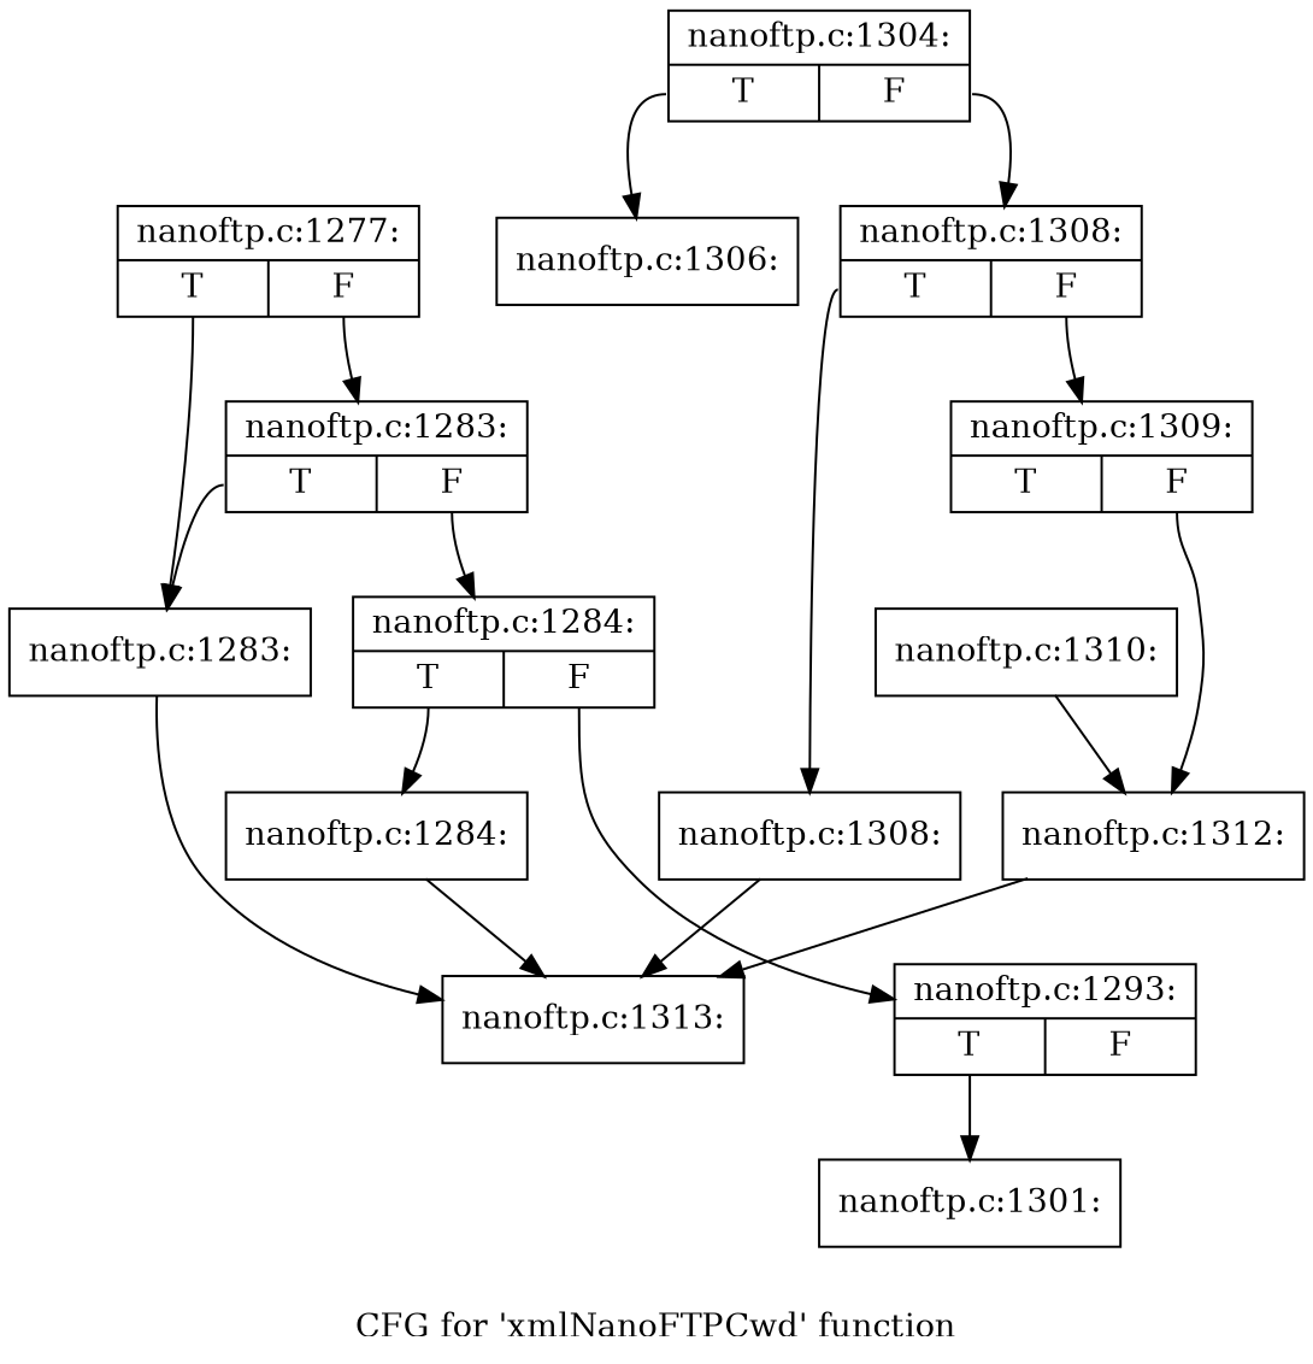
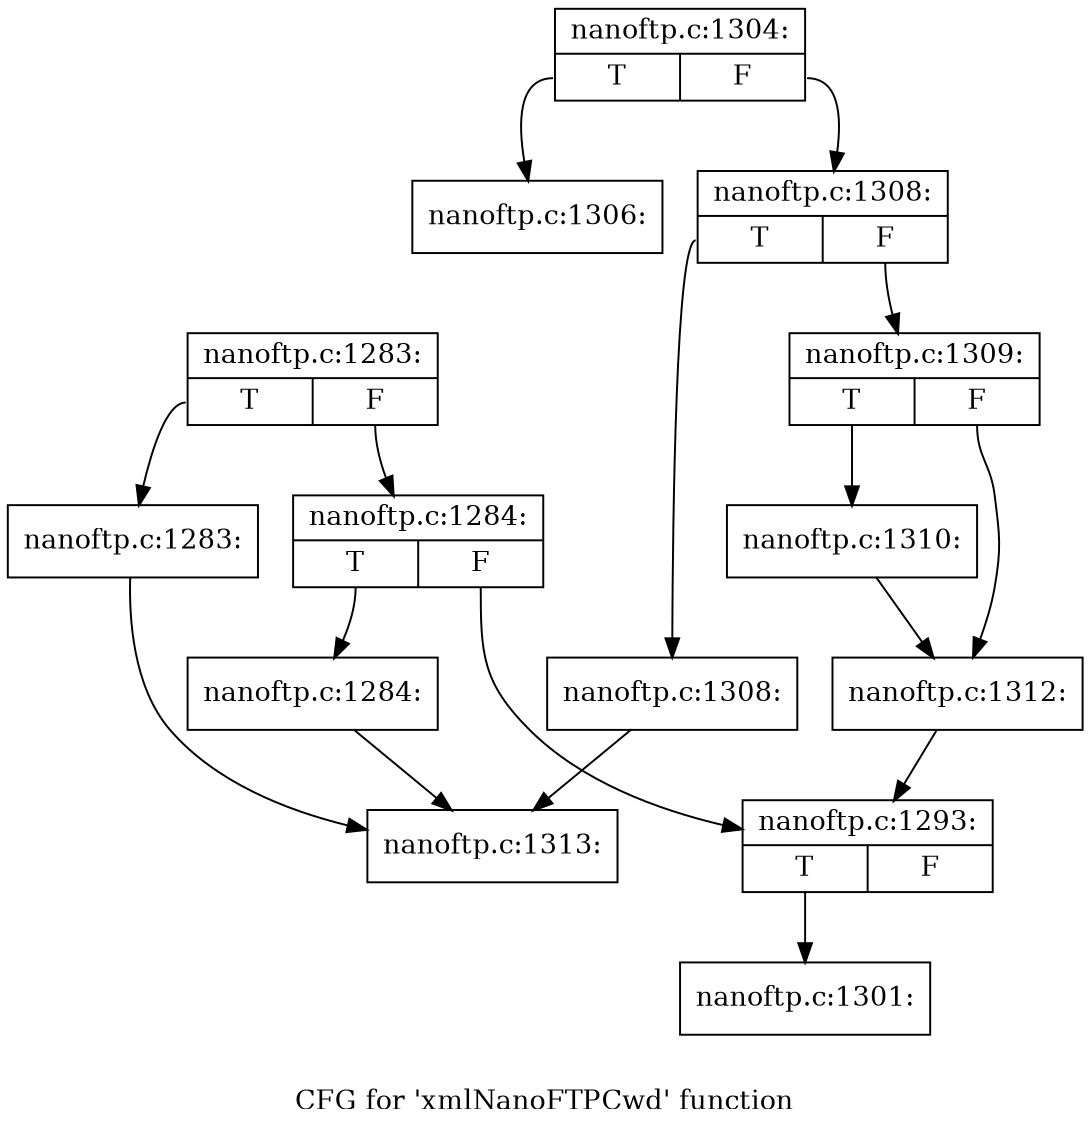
  digraph {
    label="CFG for 'xmlNanoFTPCwd' function"
    node [shape=record]
    edge [tailport=s0]
-   n1 [label="{nanoftp.c:1277:|{<s0>T|<s1>F}}"]
    n2 [label="{nanoftp.c:1283:}"]
    n3 [label="{nanoftp.c:1283:|{<s0>T|<s1>F}}"]
    n4 [label="{nanoftp.c:1313:}"]
    n5 [label="{nanoftp.c:1284:|{<s0>T|<s1>F}}"]
    n6 [label="{nanoftp.c:1284:}"]
    n7 [label="{nanoftp.c:1293:|{<s0>T|<s1>F}}"]
    n8 [label="{nanoftp.c:1301:}"]
    n9 [label="{nanoftp.c:1304:|{<s0>T|<s1>F}}"]
    n10 [label="{nanoftp.c:1306:}"]
    n11 [label="{nanoftp.c:1308:|{<s0>T|<s1>F}}"]
    n12 [label="{nanoftp.c:1308:}"]
    n13 [label="{nanoftp.c:1309:|{<s0>T|<s1>F}}"]
    n14 [label="{nanoftp.c:1310:}"]
    n15 [label="{nanoftp.c:1312:}"]
-   n1 -> n2
-   n1 -> n3 [tailport=s1]
    n2 -> n4 [tailport=""]
    n3 -> n2
    n3 -> n5 [tailport=s1]
    n5 -> n6
    n5 -> n7 [tailport=s1]
    n6 -> n4 [tailport=""]
    n7 -> n8
    n9 -> n10
    n9 -> n11 [tailport=s1]
    n11 -> n12
    n11 -> n13 [tailport=s1]
    n12 -> n4 [tailport=""]
+   n13 -> n14
    n13 -> n15 [tailport=s1]
    n14 -> n15 [tailport=""]
-   n15 -> n4 [tailport=""]
+   n15 -> n7 [tailport=""]
  }
